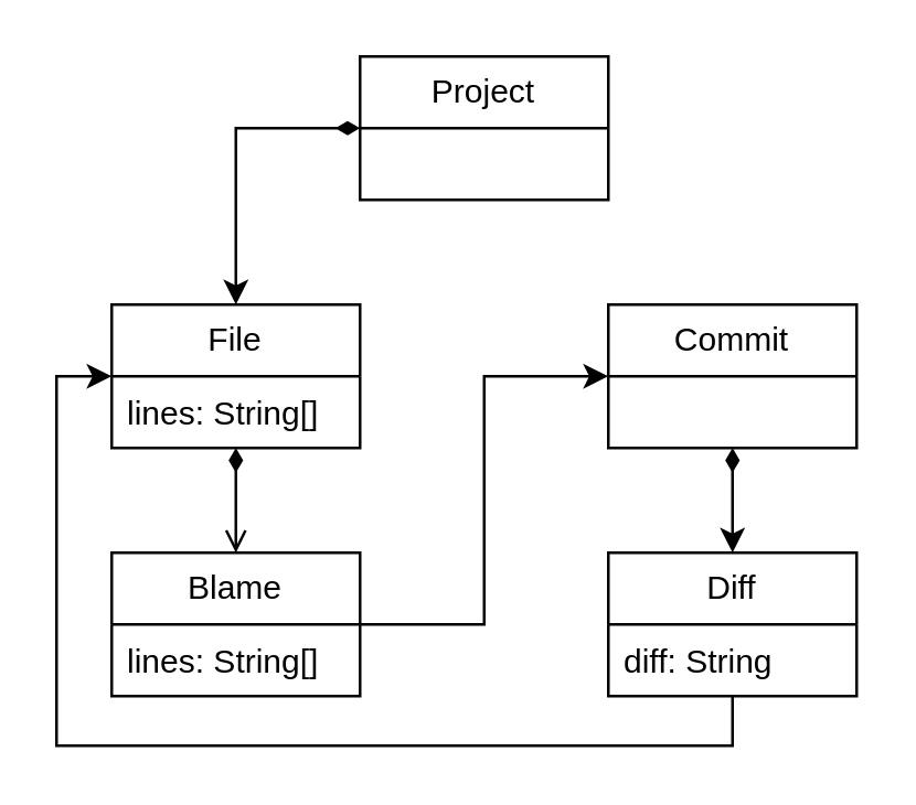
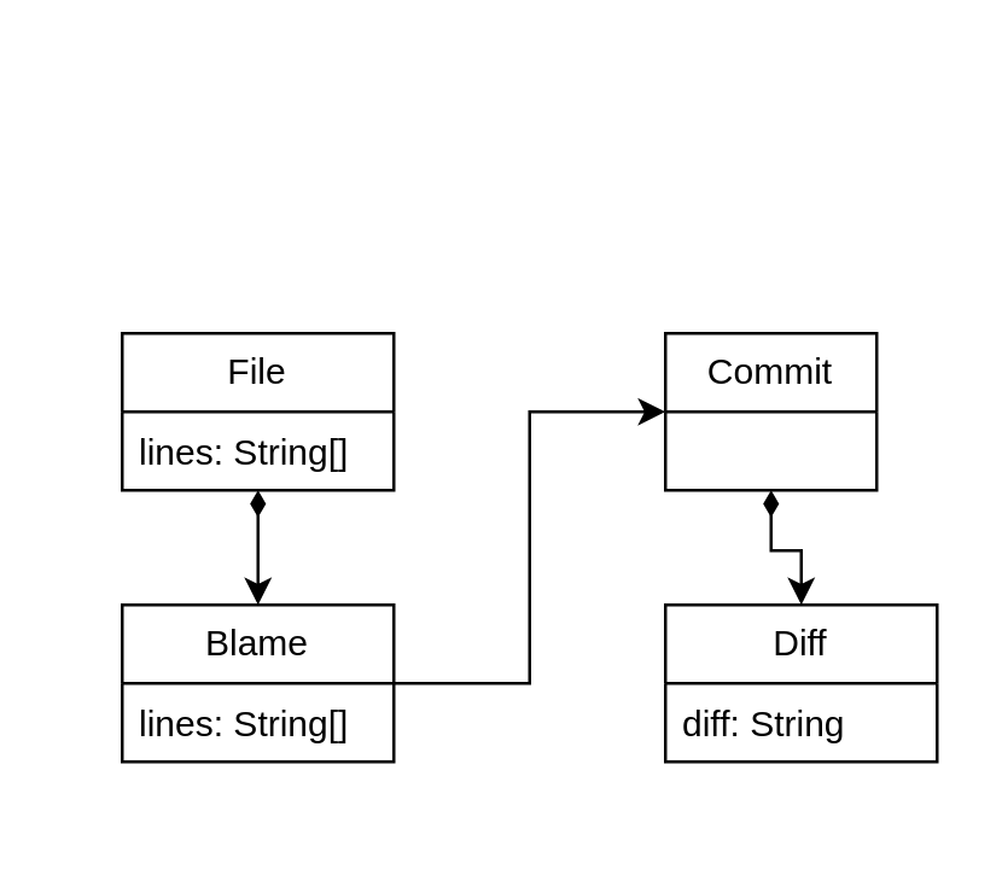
  <mxCell id="0" value="" />
  <mxCell id="1" parent="0" />
  <mxCell id="2" style="edgeStyle=orthogonalEdgeStyle;rounded=0;orthogonalLoop=1;jettySize=auto;html=1;entryX=0;entryY=0.5;entryDx=0;entryDy=0;" edge="1" parent="1" source="3" target="9"><mxGeometry relative="1" as="geometry" /></mxCell>
  <mxCell id="3" value="Blame" style="swimlane;fontStyle=0;childLayout=stackLayout;horizontal=1;startSize=26;fillColor=none;horizontalStack=0;resizeParent=1;resizeParentMax=0;resizeLast=0;collapsible=0;marginBottom=0;whiteSpace=wrap;html=1;" vertex="1" parent="1"><mxGeometry x="40" y="200" width="90" height="52" as="geometry" /></mxCell>
  <mxCell id="4" value="lines: String[]" style="text;strokeColor=none;fillColor=none;align=left;verticalAlign=top;spacingLeft=4;spacingRight=4;overflow=hidden;rotatable=0;points=[[0,0.5],[1,0.5]];portConstraint=eastwest;whiteSpace=wrap;html=1;" vertex="1" parent="3"><mxGeometry y="26" width="90" height="26" as="geometry" /></mxCell>
  <mxCell id="5" value="File" style="swimlane;fontStyle=0;childLayout=stackLayout;horizontal=1;startSize=26;fillColor=none;horizontalStack=0;resizeParent=1;resizeParentMax=0;resizeLast=0;collapsible=0;marginBottom=0;whiteSpace=wrap;html=1;" vertex="1" parent="1"><mxGeometry x="40" y="110" width="90" height="52" as="geometry" /></mxCell>
  <mxCell id="6" value="lines: String[]" style="text;strokeColor=none;fillColor=none;align=left;verticalAlign=top;spacingLeft=4;spacingRight=4;overflow=hidden;rotatable=0;points=[[0,0.5],[1,0.5]];portConstraint=eastwest;whiteSpace=wrap;html=1;" vertex="1" parent="5"><mxGeometry y="26" width="90" height="26" as="geometry" /></mxCell>
- <mxCell id="7" style="edgeStyle=orthogonalEdgeStyle;rounded=0;orthogonalLoop=1;jettySize=auto;html=1;entryX=0.5;entryY=0;entryDx=0;entryDy=0;exitX=0;exitY=0.5;exitDx=0;exitDy=0;startArrow=diamondThin;startFill=1;" edge="1" parent="1" source="8" target="5"><mxGeometry relative="1" as="geometry"><Array as="points"><mxPoint x="85" y="46" /></Array></mxGeometry></mxCell>
- <mxCell id="8" value="Project" style="swimlane;fontStyle=0;childLayout=stackLayout;horizontal=1;startSize=26;fillColor=none;horizontalStack=0;resizeParent=1;resizeParentMax=0;resizeLast=0;collapsible=0;marginBottom=0;whiteSpace=wrap;html=1;" vertex="1" parent="1"><mxGeometry x="130" y="20" width="90" height="52" as="geometry" /></mxCell>
- <mxCell id="9" value="Commit" style="swimlane;fontStyle=0;childLayout=stackLayout;horizontal=1;startSize=26;fillColor=none;horizontalStack=0;resizeParent=1;resizeParentMax=0;resizeLast=0;collapsible=0;marginBottom=0;whiteSpace=wrap;html=1;" vertex="1" parent="1"><mxGeometry x="220" y="110" width="90" height="52" as="geometry" /></mxCell>
- <mxCell id="10" style="edgeStyle=orthogonalEdgeStyle;rounded=0;orthogonalLoop=1;jettySize=auto;html=1;" edge="1" parent="1" source="11" target="5"><mxGeometry relative="1" as="geometry"><Array as="points"><mxPoint x="265" y="270" /><mxPoint x="20" y="270" /><mxPoint x="20" y="136" /></Array></mxGeometry></mxCell>
+ <mxCell id="9" value="Commit" style="swimlane;fontStyle=0;childLayout=stackLayout;horizontal=1;startSize=26;fillColor=none;horizontalStack=0;resizeParent=1;resizeParentMax=0;resizeLast=0;collapsible=0;marginBottom=0;whiteSpace=wrap;html=1;" vertex="1" parent="1"><mxGeometry x="220" y="110" width="70" height="52" as="geometry" /></mxCell>
  <mxCell id="11" value="Diff" style="swimlane;fontStyle=0;childLayout=stackLayout;horizontal=1;startSize=26;fillColor=none;horizontalStack=0;resizeParent=1;resizeParentMax=0;resizeLast=0;collapsible=0;marginBottom=0;whiteSpace=wrap;html=1;" vertex="1" parent="1"><mxGeometry x="220" y="200" width="90" height="52" as="geometry" /></mxCell>
  <mxCell id="12" value="diff: String" style="text;strokeColor=none;fillColor=none;align=left;verticalAlign=top;spacingLeft=4;spacingRight=4;overflow=hidden;rotatable=0;points=[[0,0.5],[1,0.5]];portConstraint=eastwest;whiteSpace=wrap;html=1;" vertex="1" parent="11"><mxGeometry y="26" width="90" height="26" as="geometry" /></mxCell>
- <mxCell id="13" style="edgeStyle=orthogonalEdgeStyle;rounded=0;orthogonalLoop=1;jettySize=auto;html=1;entryX=0.5;entryY=0;entryDx=0;entryDy=0;startArrow=diamondThin;startFill=1;endArrow=open;" edge="1" parent="1" source="5" target="3"><mxGeometry relative="1" as="geometry"><mxPoint x="140" y="56" as="sourcePoint" /><mxPoint x="95" y="120" as="targetPoint" /></mxGeometry></mxCell>
+ <mxCell id="13" style="edgeStyle=orthogonalEdgeStyle;rounded=0;orthogonalLoop=1;jettySize=auto;html=1;entryX=0.5;entryY=0;entryDx=0;entryDy=0;startArrow=diamondThin;startFill=1;" edge="1" parent="1" source="5" target="3"><mxGeometry relative="1" as="geometry"><mxPoint x="140" y="56" as="sourcePoint" /><mxPoint x="95" y="120" as="targetPoint" /></mxGeometry></mxCell>
  <mxCell id="14" style="edgeStyle=orthogonalEdgeStyle;rounded=0;orthogonalLoop=1;jettySize=auto;html=1;startArrow=diamondThin;startFill=1;exitX=0.5;exitY=1;exitDx=0;exitDy=0;" edge="1" parent="1" source="9" target="11"><mxGeometry relative="1" as="geometry"><mxPoint x="95" y="172" as="sourcePoint" /><mxPoint x="95" y="210" as="targetPoint" /></mxGeometry></mxCell>
